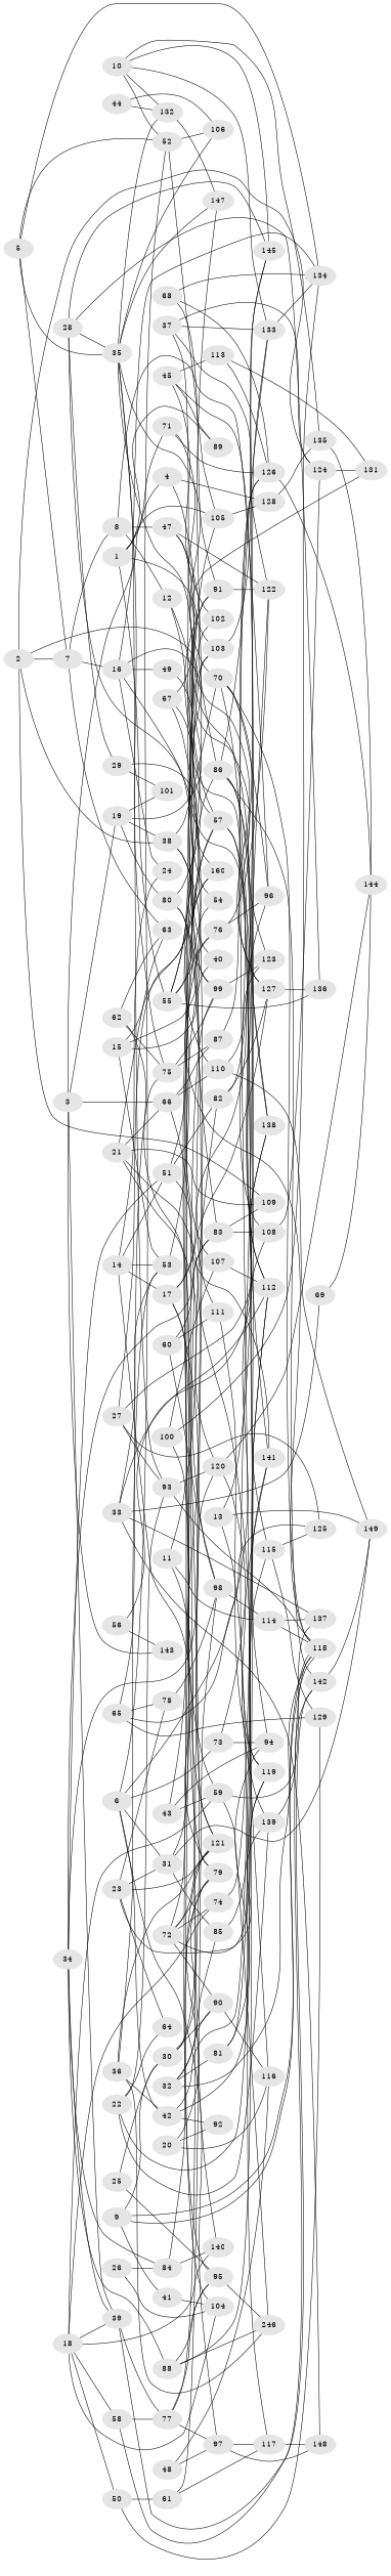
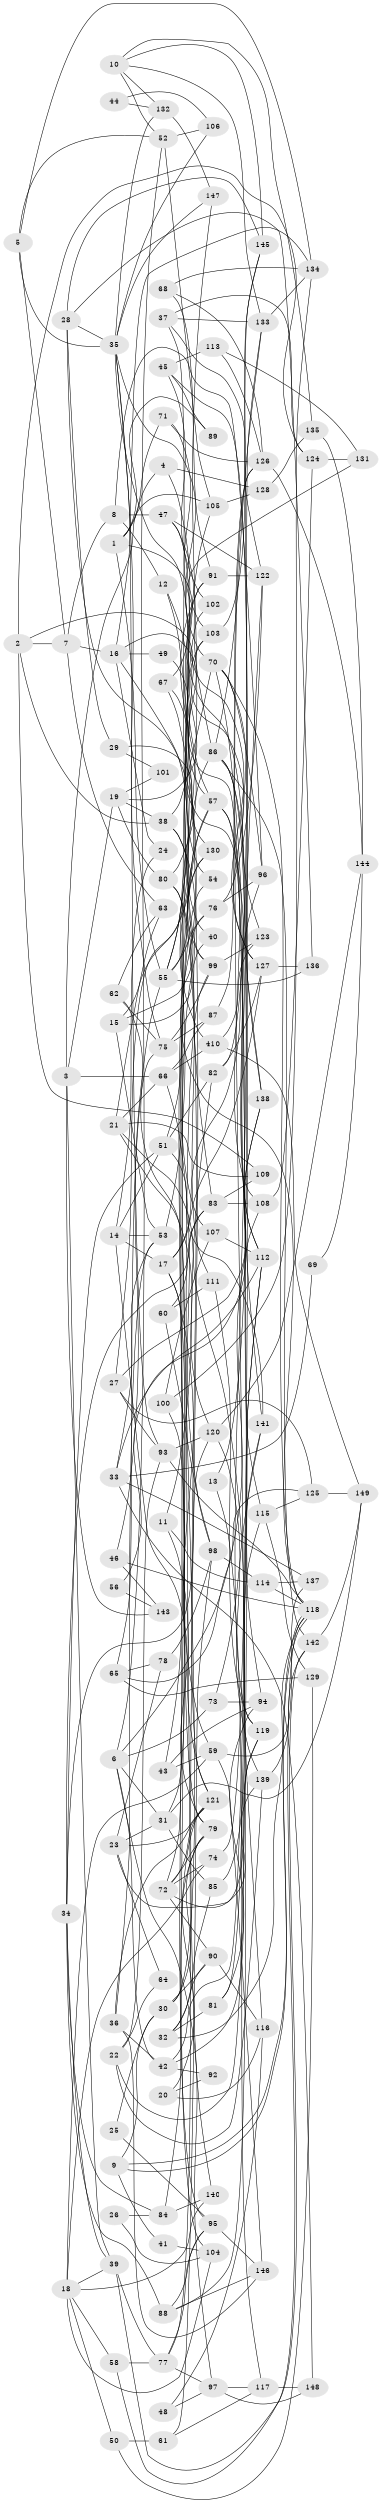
  graph {
    rankdir=LR
    node [color=gray90 style=filled]
    1
    4
    55
    71
    89
    127
    57
    128
    105
    76
-   130 [label=160]
+   130
    136
    147
    103
    126
    2
    7
    38
    109
    124
    8
    16
    63
    118
    70
    99
    131
    3
    19
    39
    66
    143
    80
    101
    77
    142
-   110
+   110 [label=410]
    98
    87
    108
    115
    135
    5
    35
    52
    134
    132
    93
    40
    75
    106
    6
    31
    42
    73
    97
    54
    85
    149
    112
    92
    119
    94
    141
    117
    148
    12
    47
    96
    24
    49
    107
    140
    122
    86
    9
    30
    41
    79
    90
    104
    10
    133
    145
    144
    11
    82
    114
    121
    137
    13
    14
    17
    51
    53
    59
    95
    102
    15
-   146 [label=246]
+   146
    18
    50
    58
    74
    61
    129
    91
    111
    20
    116
    56
    138
    21
    120
    139
    22
    64
    23
    78
    25
    26
    84
    27
    125
    28
    29
    123
    32
    81
    33
    69
    34
    83
    88
    36
    37
    43
    44
    45
    113
+   46
    48
    60
    62
    65
    67
    68
    72
    100
    1 -- 4
    1 -- 55
    1 -- 71
    1 -- 89
    1 -- 127
    4 -- 57
    4 -- 128
    55 -- 105
    55 -- 76
    55 -- 130
    55 -- 136
    55 -- 147
    71 -- 103
    71 -- 126
    127 -- 136
    57 -- 108
    57 -- 115
    128 -- 135
    105 -- 128
    76 -- 96
    76 -- 122
    103 -- 145
    126 -- 144
    2 -- 127
    2 -- 7
    2 -- 38
    2 -- 109
    2 -- 124
    7 -- 8
    7 -- 16
    7 -- 63
    38 -- 118
    38 -- 70
    38 -- 99
    124 -- 131
    8 -- 12
    8 -- 47
    8 -- 96
    16 -- 134
    16 -- 94
    16 -- 24
    16 -- 49
    16 -- 107
    70 -- 118
    70 -- 141
    70 -- 96
    70 -- 123
    99 -- 123
    3 -- 105
    3 -- 19
    3 -- 39
    3 -- 66
    3 -- 143
    19 -- 103
    19 -- 38
    19 -- 80
    19 -- 101
    39 -- 77
    39 -- 142
    66 -- 110
    66 -- 98
    66 -- 87
    80 -- 121
    80 -- 91
    80 -- 111
    77 -- 99
    77 -- 97
    77 -- 95
    142 -- 149
    110 -- 149
    110 -- 123
    98 -- 114
    87 -- 126
    108 -- 124
    115 -- 129
    115 -- 125
    135 -- 144
    5 -- 7
    5 -- 35
    5 -- 52
    5 -- 134
    35 -- 147
    35 -- 70
    35 -- 132
    35 -- 93
    35 -- 40
    35 -- 75
    35 -- 106
    52 -- 105
    52 -- 106
    132 -- 147
    93 -- 118
    93 -- 120
    75 -- 99
    75 -- 87
    6 -- 108
    6 -- 52
    6 -- 31
    6 -- 42
    6 -- 73
    6 -- 97
    31 -- 54
    31 -- 85
    31 -- 149
    42 -- 112
    42 -- 92
    42 -- 119
    73 -- 94
    73 -- 141
    97 -- 117
    97 -- 148
    85 -- 115
    117 -- 148
    12 -- 112
    12 -- 140
    47 -- 54
    47 -- 122
    47 -- 86
    49 -- 57
    107 -- 112
    86 -- 142
    86 -- 112
    86 -- 133
    86 -- 138
    9 -- 118
    9 -- 118
    9 -- 30
    9 -- 41
    30 -- 40
    30 -- 79
    30 -- 90
    41 -- 104
    90 -- 116
    10 -- 135
    10 -- 52
    10 -- 132
    10 -- 133
    10 -- 145
    133 -- 134
    11 -- 82
    11 -- 114
    11 -- 121
    82 -- 127
    82 -- 145
    114 -- 118
    114 -- 137
    13 -- 117
    13 -- 122
    14 -- 24
    14 -- 79
    14 -- 17
    14 -- 51
    14 -- 53
    17 -- 127
    17 -- 96
    17 -- 59
    17 -- 95
    51 -- 141
    51 -- 82
    51 -- 102
    53 -- 86
    59 -- 137
    59 -- 146
    95 -- 146
    15 -- 57
    15 -- 76
    15 -- 130
    15 -- 53
    18 -- 39
    18 -- 140
    18 -- 104
    18 -- 59
    18 -- 50
    18 -- 58
    18 -- 74
    50 -- 61
    50 -- 129
    58 -- 118
    58 -- 77
    74 -- 133
    61 -- 98
    61 -- 117
    91 -- 122
    111 -- 119
    20 -- 92
    20 -- 79
    20 -- 116
    56 -- 143
    56 -- 138
    21 -- 109
    21 -- 63
    21 -- 66
    21 -- 116
    21 -- 120
    120 -- 144
    120 -- 139
    139 -- 142
    22 -- 93
    22 -- 112
    22 -- 139
    22 -- 64
    23 -- 31
    23 -- 119
    23 -- 121
    23 -- 64
    23 -- 78
    78 -- 98
    25 -- 30
    25 -- 95
    26 -- 104
    26 -- 84
    84 -- 140
    84 -- 121
    27 -- 93
    27 -- 91
    27 -- 138
    27 -- 125
-   13 -- 149
+   125 -- 149
    28 -- 136
    28 -- 110
    28 -- 35
    28 -- 145
    28 -- 29
    29 -- 130
    29 -- 101
    32 -- 118
    32 -- 85
    32 -- 90
    32 -- 81
    81 -- 94
    81 -- 141
    33 -- 112
    33 -- 148
    33 -- 137
    33 -- 53
    33 -- 69
    69 -- 144
    34 -- 39
    34 -- 51
    34 -- 120
    34 -- 84
    34 -- 83
    34 -- 88
    83 -- 109
    83 -- 108
    88 -- 126
    88 -- 95
    88 -- 146
    36 -- 42
    36 -- 121
    36 -- 53
    36 -- 146
    37 -- 124
    37 -- 99
    37 -- 122
    37 -- 133
    43 -- 57
    43 -- 94
    43 -- 59
    44 -- 132
    44 -- 106
    45 -- 89
    45 -- 102
    45 -- 138
    45 -- 113
    113 -- 126
    113 -- 131
+   46 -- 55
+   46 -- 118
+   46 -- 143
    48 -- 97
    48 -- 116
    60 -- 98
    60 -- 111
    60 -- 83
    62 -- 63
    62 -- 75
    62 -- 79
    65 -- 75
    65 -- 129
    65 -- 78
    65 -- 125
    67 -- 131
    67 -- 119
    67 -- 83
    68 -- 126
    68 -- 134
    68 -- 91
    72 -- 103
    72 -- 79
    72 -- 90
    72 -- 121
    72 -- 74
    72 -- 139
    100 -- 134
    100 -- 107
    100 -- 104
  }
